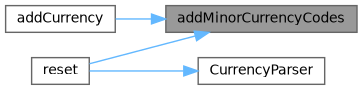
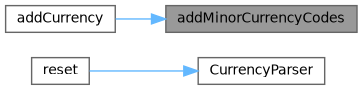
  digraph {
    rankdir=RL
    node [color=grey40 fillcolor=white fontname=Helvetica fontsize=10 shape=box style=filled]
    edge [color=steelblue1 dir=back fontname=Helvetica fontsize=10 labelfontname=Helvetica labelfontsize=10 style=solid]
    n1 [color=gray40 fillcolor=grey60 fontcolor=black height=0.2 label=addMinorCurrencyCodes width=0.4]
    n2 [height=0.2 label=addCurrency width=0.4]
    n3 [height=0.2 label=reset width=0.4]
    n4 [height=0.2 label=CurrencyParser width=0.4]
    n1 -> n2
-   n1 -> n3
    n4 -> n3
  }
